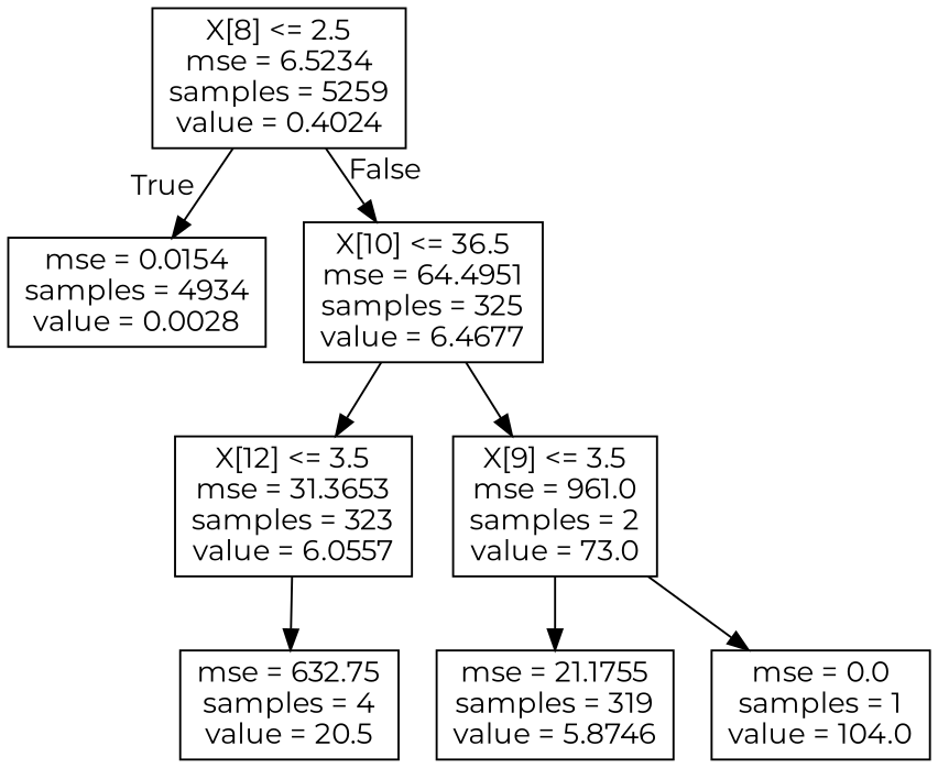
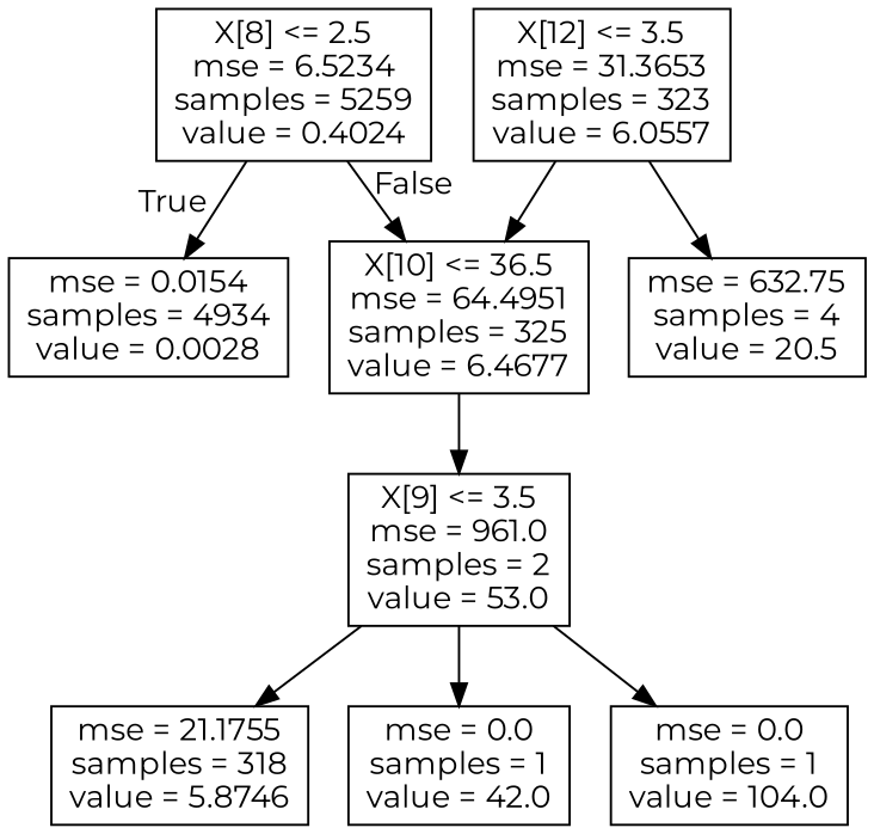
  digraph {
    fontname=Montserrat
    node [fontname=Montserrat shape=box]
    edge [fontname=Montserrat]
    n1 [label="X[8] <= 2.5\nmse = 6.5234\nsamples = 5259\nvalue = 0.4024"]
    n2 [label="mse = 0.0154\nsamples = 4934\nvalue = 0.0028"]
    n3 [label="X[10] <= 36.5\nmse = 64.4951\nsamples = 325\nvalue = 6.4677"]
    n4 [label="X[12] <= 3.5\nmse = 31.3653\nsamples = 323\nvalue = 6.0557"]
-   n5 [label="X[9] <= 3.5\nmse = 961.0\nsamples = 2\nvalue = 73.0"]
+   n5 [label="X[9] <= 3.5\nmse = 961.0\nsamples = 2\nvalue = 53.0"]
    n6 [label="mse = 632.75\nsamples = 4\nvalue = 20.5"]
-   n7 [label="mse = 21.1755\nsamples = 319\nvalue = 5.8746"]
+   n7 [label="mse = 21.1755\nsamples = 318\nvalue = 5.8746"]
+   n8 [label="mse = 0.0\nsamples = 1\nvalue = 42.0"]
    n9 [label="mse = 0.0\nsamples = 1\nvalue = 104.0"]
    n1 -> n2 [headlabel=True labelangle=45 labeldistance=2.5]
    n1 -> n3 [headlabel=False labelangle=-45 labeldistance=2.5]
-   n3 -> n4
+   n4 -> n3
    n3 -> n5
    n4 -> n6
    n5 -> n7
+   n5 -> n8
    n5 -> n9
  }
